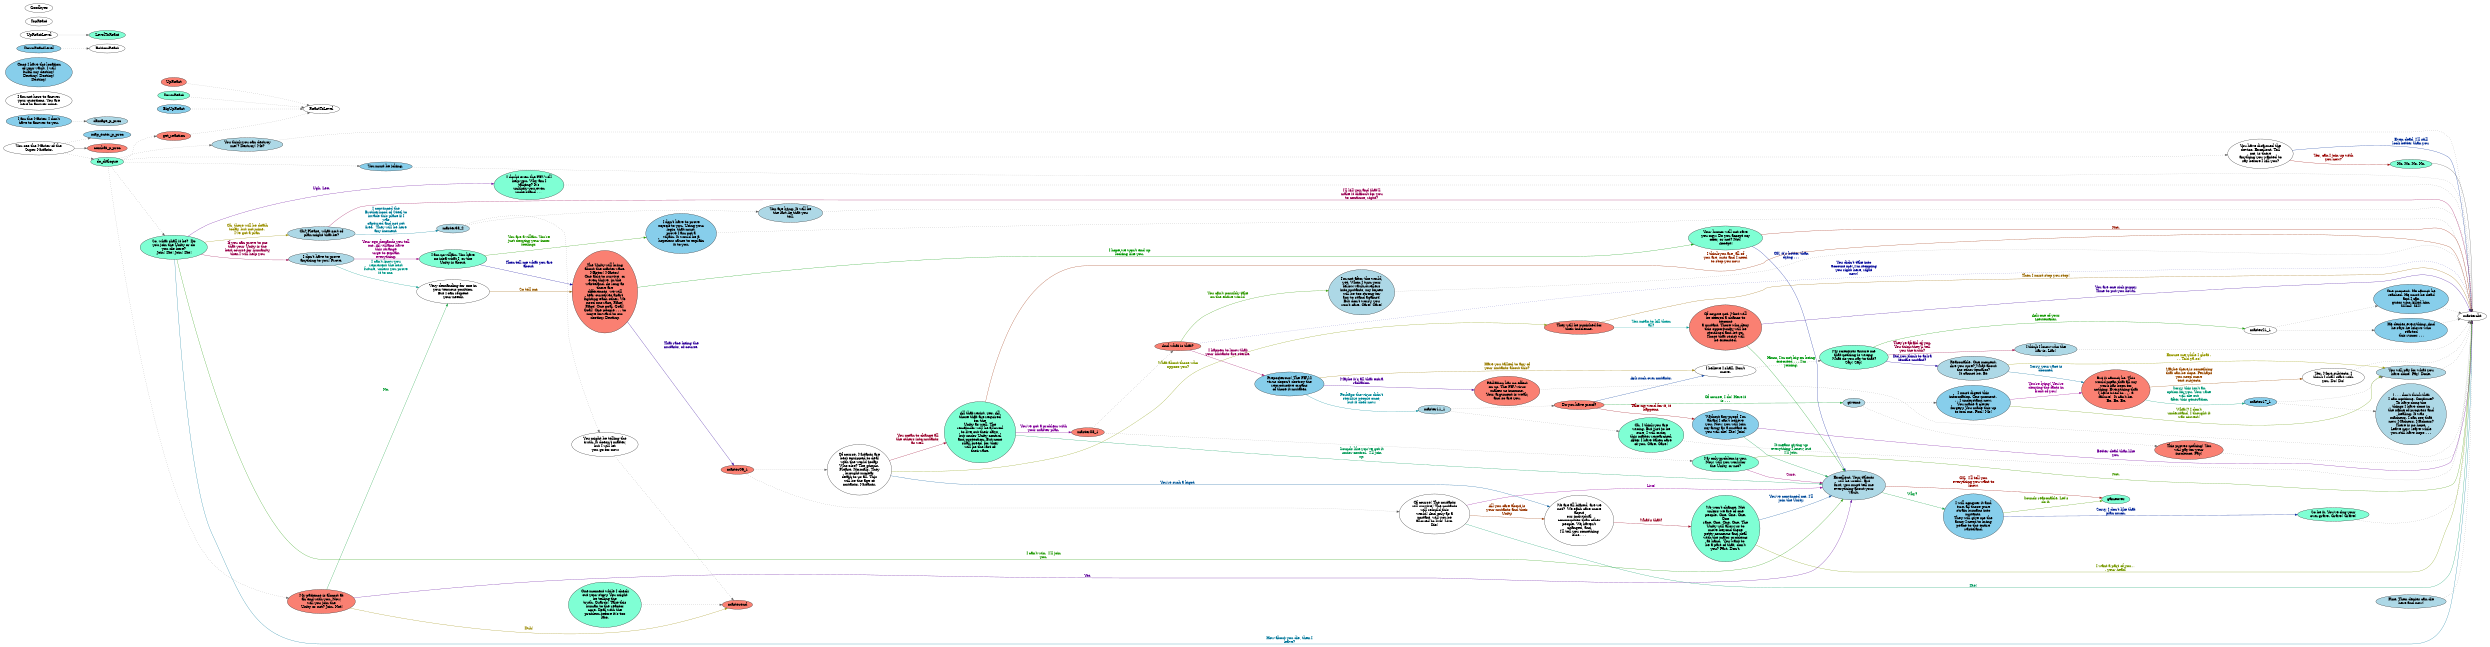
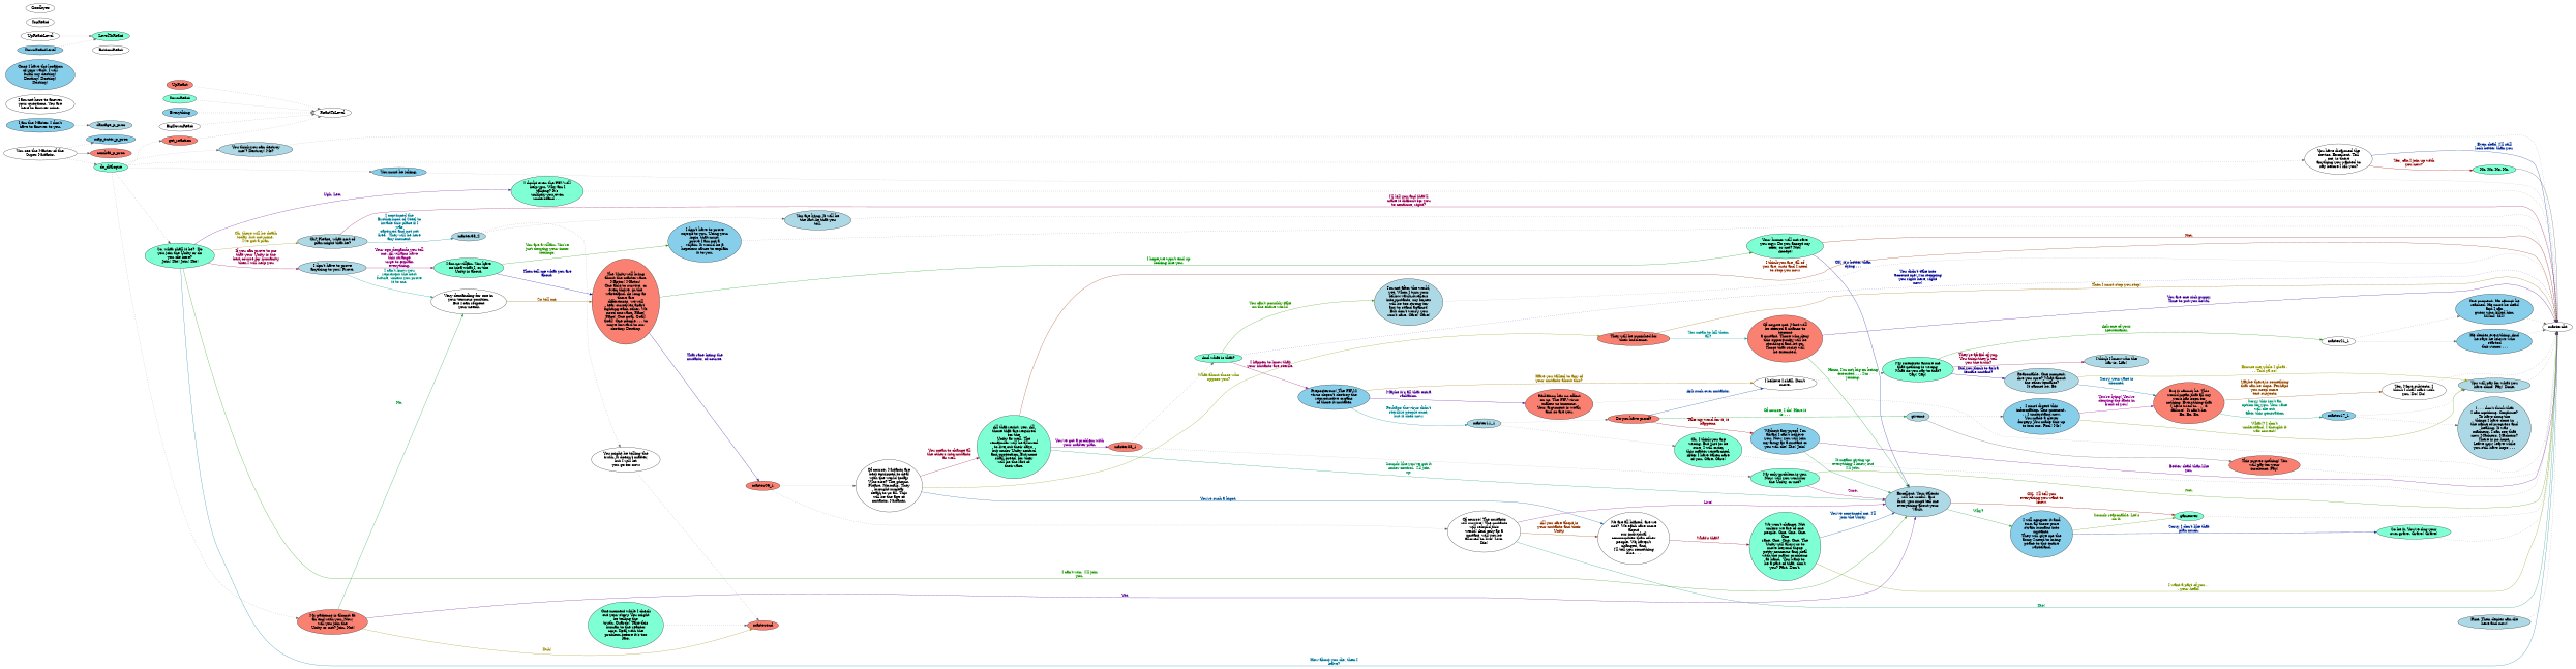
  digraph {
    rankdir=LR
    node [color="#000000" fillcolor=white style=filled]
    edge [color="#555555"]
    n1 [label="You see the Master of the\nSuper Mutants."]
    map_enter_p_proc [fillcolor=skyblue]
    combat_p_proc [fillcolor=salmon]
    do_dialogue [fillcolor=aquamarine]
    damage_p_proc [fillcolor=lightblue]
    get_reaction [fillcolor=salmon]
    n7 [fillcolor=lightblue label="You think you can destroy\nme!? Destroy! Me?"]
    n8 [label="You have disarmed the\ndevice. Excellent. Tell\nme, is there\nanything you wanted to\nsay before I kill you?"]
    n9 [fillcolor=skyblue label="You must be joking. "]
    n10 [fillcolor=salmon label="My patience is almost at\nan end with you. Now,\nwill you join the\n Unity or not? Join. Not!"]
    n11 [fillcolor=aquamarine label="So, what shall it be?  Do\nyou join the Unity or do\nyou die here?\n Join! Die! Join! Die!"]
    ReactToLevel
    mastercbt
    n14 [fillcolor=aquamarine label="No. No. No. No."]
    n15 [fillcolor=lightblue label="Excellent. Your talents\nwill be useful. But\nfirst, you must tell me\neverything about your\nVault."]
    n16 [label="Very demanding for one in\nyour tenuous position.\nBut I can respect\n your needs."]
    masterend [fillcolor=salmon]
    n18 [fillcolor=lightblue label="I don't have to prove\nanything to you! Prove."]
    n19 [fillcolor=lightblue label="Oh? Please, what sort of\nplan might that be?"]
    n20 [fillcolor=aquamarine label="I doubt even the FEV will\nhelp you. Why am I\ntalking? It's\nunlikely you even\nunderstand . . ."]
    gameover [fillcolor=aquamarine]
    giveme [fillcolor=lightblue]
    n23 [fillcolor=skyblue label="I must digest this\ninformation. One moment .\n. . I understand now.\nYou made a clever\nforgery. You made this up\nto fool me. Fool! Me!"]
    n24 [fillcolor=salmon label="This proves nothing! You\nwill pay for your\ninsolence. Pay!"]
    n25 [fillcolor=lightblue label="You will pay for what you\nhave done! Pay! Done."]
    n26 [fillcolor=salmon label="But it cannot be. This\nwould mean that all my\nwork has been for\nnothing. Everything that\nI have tried to . . . a\nfailure!  It can't be.\n Be. Be. Be."]
    master17_1 [fillcolor=skyblue]
    n28 [label="Yes. More subjects. I\nthink I shall start with\nyou. Do! Do!"]
    n29 [fillcolor=skyblue label="I will conquer it and\nturn all those pure\nstrain humans into\nmutants.\nThey will give me the\narmy I need to bring\npeace to the entire\nwasteland."]
    n30 [fillcolor=salmon label="The Unity will bring\nabout the master race.\nMaster! Master!\nOne able to survive, or\neven thrive, in the\nwasteland. As long as\nthere are\ndifferences, we will\ntear ourselves apart\nfighting each other. We\nneed one race. Race!\nRace! One goal. Goal!\nGoal! One people . . . to\nmove forward to our\ndestiny. Destiny."]
    n31 [fillcolor=aquamarine label="I am no villain. You have\nno idea what I, or the\nUnity is about."]
    master38_2 [fillcolor=lightblue]
    n33 [fillcolor=aquamarine label="So be it. You've dug your\nown grave. Grave! Grave!"]
    n34 [fillcolor=skyblue label="I don't have to prove\nmyself to you. Using your\nlogic, that must,\nprove I am not a\nvillain. It would be a\nhopeless cause to explain\nit to you."]
    n35 [fillcolor=lightblue label="You are lying. It will be\nthe last lie that you\ntell."]
    n36 [label="You might be telling the\ntruth. It doesn't matter,\nbut I will let\n you go for now."]
    master06_1 [fillcolor=salmon]
    n38 [fillcolor=aquamarine label="Your humor will not save\nyou now. Do you accept my\noffer, or not? Not!\n Accept!"]
    n39 [label="Of course. Mutants are\nbest equipped to deal\nwith the world today.\nWho else? The ghouls.\nPlease. Normals. They\nbrought nuclear\ndeath to us all. This\nwill be the age of\nmutants. Mutants."]
    n40 [label="Of course! The mutants\nwill survive! The mutants\nwill rebuild this\nworld! And only as a\nmutant, will you be\nallowed to live! Live.\nDie!"]
    n41 [fillcolor=aquamarine label="All that resist, yes. All\nthose that are required\nfor the\nUnity as well. The\nremainder will be allowed\nto live out their days,\nbut under Unity control\nand protection. But none\nshall breed, for they\nwill be the last of\ntheir race."]
    n42 [label="We are all biased, are we\nnot?  We each care more\nabout\nour individual\ncommunities than other\npeople. We haven't\nchanged, and\nI'll tell you something\nelse . . ."]
    n43 [fillcolor=salmon label="They will be punished for\ntheir insolence."]
    master08_1 [fillcolor=salmon]
    n45 [fillcolor=aquamarine label="We won't change. Not\nunless we are of one\npeople. One. One. One.\nOne\nrace. One. One. One. The\nUnity will allow us to\nmove beyond these\npetty concerns and deal\nwith the major problems\nat hand.  You want to\nbe a part of that, don't\nyou? Part. Don't."]
    n46 [fillcolor=salmon label="Of course not. Most will\nbe offered a chance to\nbecome\na mutant. Those who deny\nthis opportunity will be\nsterilized and let go.\nThose that resist will\nbe executed."]
-   n47 [fillcolor=salmon label="And what is that?"]
+   n47 [fillcolor=aquamarine label="And what is that?"]
    n48 [fillcolor=aquamarine label="My only problem is you.\nNow, will you work for\nthe Unity, or not?"]
    n49 [fillcolor=lightblue label="I'm not after the world,\nyet. When I turn your\nfellow vault-dwellers\ninto mutants, my forces\nwill be too strong for\nany to stand against!\nBut don't worry, you\nwon't care. Care! Care!"]
    n50 [fillcolor=skyblue label="Preposterous! The FEV-2\nvirus doesn't destroy the\nreproductive organs\n of those it mutates."]
    master11_1 [fillcolor=lightblue]
    n52 [label="I believe I shall. Don't\nmove."]
    n53 [fillcolor=salmon label="Radiation has no effect\non us. The FEV virus\nmakes us immune.\nYour argument is weak,\nand so are you."]
    n54 [fillcolor=salmon label="Do you have proof?"]
    n55 [fillcolor=aquamarine label="Oh, I think you are\nwrong. But just to be\nsure, I will order\nthis matter researched.\nAfter I have taken care\nof you. Care. Care!"]
    n56 [fillcolor=aquamarine label="My scientists assure me\nthat nothing is wrong.\nWhat do you say to that?\nSay! Say!"]
    n57 [fillcolor=skyblue label="Without any proof, I'm\nafraid I can't believe\nyou. Now, you will join\nmy army as a mutant or\nyou will die! Die! Join!"]
    n58 [fillcolor=lightblue label="Reasonable. One moment.\nAre you sure? What about\nthe other females?\n It cannot be. Be."]
    master21_1
    n60 [fillcolor=lightblue label="I think I know who the\nliar is. Liar!"]
    n61 [fillcolor=lightblue label="I . . . don't think that\nI can continue. Continue?\nTo have done the\nthings I have done in\nthe name of progress and\nhealing. It was\nmadness. I can see that\nnow. Madness. Madness?\nThere is no hope.\nLeave now, leave while\nyou still have hope . . ."]
    n62 [fillcolor=skyblue label="One moment. He cannot be\nreached. He must be dead\nand I can\nguess who killed him.\nKilled! Kill!"]
    n63 [fillcolor=skyblue label="He denies everything. And\nhe says he knows who\nstarted\n this rumor . . ."]
    n64 [fillcolor=aquamarine label="One moment while I check\nout your story. You might\nbe telling the\ntruth. Guards! Take this\nhuman to the reactor\ncore. Deal with the\nproblem before it's too\nlate."]
    n65 [fillcolor=lightblue label="Fine. Then denies can die\nhere and now!"]
    n66 [fillcolor=skyblue label="I am the Master. I don't\nhave to answer to you."]
    n67 [label="I am not here to answer\nyour questions. You are\nhere to answer mine."]
    n68 [fillcolor=skyblue label="Once I have the location\nof your vault, I will\nfulfill my destiny!\nDestiny! Destiny!\nDestiny!"]
    LevelToReact [fillcolor=aquamarine]
    UpReact [fillcolor=salmon]
    DownReact [fillcolor=aquamarine]
    BottomReact
    TopReact
-   BigUpReact [fillcolor=skyblue]
+   BigUpReact [fillcolor=skyblue label=Everything]
+   BigDownReact
    UpReactLevel
    DownReactLevel [fillcolor=skyblue]
    Goodbyes
    n1 -> map_enter_p_proc [style=dotted]
    n1 -> combat_p_proc [style=solid]
    n1 -> do_dialogue [style=dotted]
    do_dialogue -> get_reaction [style=dotted]
    do_dialogue -> n7 [style=dotted]
    do_dialogue -> n8 [style=dotted]
    do_dialogue -> n9 [style=dotted]
    do_dialogue -> n10 [style=dotted]
    do_dialogue -> n11 [style=dotted]
    get_reaction -> ReactToLevel [style=dotted]
    n7 -> mastercbt [style=dotted]
    n8 -> mastercbt [color="#002B99" fontcolor="#002B99" label="Even dead, I'll still\nlook better than you."]
    n8 -> n14 [color="#990200" fontcolor="#990200" label="Yes, can I join up with\nyou now?"]
    n9 -> mastercbt [style=dotted]
    n10 -> n15 [color="#5B0099" fontcolor="#5B0099" label="Yes."]
    n10 -> n16 [color="#00992E" fontcolor="#00992E" label="No."]
    n10 -> masterend [color="#998800" fontcolor="#998800" label="Duh!"]
    n11 -> mastercbt [color="#007699" fontcolor="#007699" label="How about you die, then I\nleave?"]
    n11 -> n15 [color="#1D9900" fontcolor="#1D9900" label="I can't win.  I'll join\nyou."]
    n11 -> n18 [color="#990049" fontcolor="#990049" label="If you can prove to me\nthat your Unity is the\nbest course for humanity,\n then I will help you."]
    n11 -> n19 [color="#998F00" fontcolor="#998F00" label="Oh, there will be death\ntoday, but not mine. \nI've got a plan."]
    n11 -> n20 [color="#630099" fontcolor="#630099" label="Ugh. Lee."]
    n14 -> mastercbt [style=solid]
    n15 -> gameover [color="#990900" fontcolor="#990900" label="OK.  I'll tell you\neverything you want to\nknow."]
    n15 -> n29 [color="#009936" fontcolor="#009936" label="Why?"]
    n16 -> n30 [color="#995C00" fontcolor="#995C00" label="So tell me."]
    n18 -> n16 [color="#009989" fontcolor="#009989" label="I can't know you\nrepresent the best\nfuture, unless you prove\nit to me."]
    n18 -> n31 [color="#99007D" fontcolor="#99007D" label="Your ego demands you tell\nme. All villains have\nthis strange\nurge to explain\neverything."]
    n19 -> mastercbt [color="#990051" fontcolor="#990051" label="I'll kill you and that'll\nmake it difficult for you\nto continue, right?"]
    n19 -> master38_2 [color="#007E99" fontcolor="#007E99" label="I convinced the\nBrotherhood of Steel to\ninvade this place if I\nwas\ncaptured and not set\nfree.  They will be here\nany moment."]
    n20 -> mastercbt [style=dotted]
    giveme -> n23 [style=dotted]
-   giveme -> n24 [style=dotted]
+   giveme -> n24 [style=solid]
    n23 -> n25 [color="#649900" fontcolor="#649900" label="What!? I don't\nunderstand, I thought it\nwas correct!"]
    n23 -> n26 [color="#990090" fontcolor="#990090" label="You're lying! You're\ndenying the facts in\nfront of you!"]
    n24 -> mastercbt [style=dotted]
    n25 -> mastercbt [style=dotted]
    n26 -> master17_1 [color="#009975" fontcolor="#009975" label="Sorry, this isn't an\noption for you. Your race\nwill die out\n after this generation."]
    n26 -> n28 [color="#994900" fontcolor="#994900" label="Maybe there is something\nthat can be done. Perhaps\nyou need more\n test subjects."]
    master17_1 -> n25 [style=dotted]
    master17_1 -> n61 [style=dotted]
    n28 -> mastercbt [style=dotted]
    n29 -> gameover [color="#509900" fontcolor="#509900" label="Sounds reasonable. Let's\ndo it."]
    n29 -> n33 [color="#002399" fontcolor="#002399" label="Sorry, I don't like that\nplan much."]
    n30 -> master06_1 [color="#2F0099" fontcolor="#2F0099" label="That race being the\nmutants, of course."]
    n30 -> n38 [color="#009903" fontcolor="#009903" label="I hope we won't end up\nlooking like you."]
    n31 -> n30 [color="#080099" fontcolor="#080099" label="Then tell me what you are\nabout."]
    n31 -> n34 [color="#249900" fontcolor="#249900" label="You are a villain. You're\njust denying your inner\nfeelings."]
    master38_2 -> n35 [style=dotted]
    master38_2 -> n36 [style=dotted]
    n33 -> mastercbt [style=dotted]
    n34 -> mastercbt [style=dotted]
    n35 -> mastercbt [style=dotted]
    n36 -> masterend [style=dotted]
    master06_1 -> n39 [style=dotted]
    master06_1 -> n40 [style=dotted]
    n38 -> mastercbt [color="#991500" fontcolor="#991500" label="Not."]
    n38 -> n15 [color="#001799" fontcolor="#001799" label="OK, it's better than\ndying . . ."]
    n39 -> n41 [color="#99002A" fontcolor="#99002A" label="You mean to change all\nthe others into mutants,\nas well."]
    n39 -> n42 [color="#005799" fontcolor="#005799" label="You're such a bigot."]
    n39 -> n43 [color="#839900" fontcolor="#839900" label="What about those who\noppose you?"]
    n40 -> mastercbt [color="#009962" fontcolor="#009962" label="Die!"]
    n40 -> n15 [color="#8E0099" fontcolor="#8E0099" label="Live!"]
    n40 -> n42 [color="#993500" fontcolor="#993500" label="All you care about is\nyour mutants and their\nUnity."]
    n41 -> mastercbt [color="#992900" fontcolor="#992900" label="I think you are, all of\nyou are, nuts and I need\nto stop you now."]
    n41 -> n15 [color="#009956" fontcolor="#009956" label="Sounds like you've got it\nunder control.  I'll join\nup."]
    n41 -> master08_1 [color="#820099" fontcolor="#820099" label="You've got a problem with\nyour master plan."]
    n42 -> n45 [color="#99001E" fontcolor="#99001E" label="What's that?"]
    n43 -> mastercbt [color="#996800" fontcolor="#996800" label="Then I must stop you stop!"]
    n43 -> n46 [color="#009995" fontcolor="#009995" label="You mean to kill them\nall?"]
    master08_1 -> n47 [style=dotted]
    master08_1 -> n48 [style=dotted]
    n45 -> mastercbt [color="#779900" fontcolor="#779900" label="I want a part of you . .\n. your head!"]
    n45 -> n15 [color="#004A99" fontcolor="#004A99" label="You've convinced me. I'll\njoin the Unity."]
    n46 -> mastercbt [color="#3B0099" fontcolor="#3B0099" label="You are one sick puppy.\nTime to put you down."]
    n46 -> n15 [color="#00990F" fontcolor="#00990F" label="Hmm, I'm not big on being\nexecuted . . . I'm\njoining."]
    n47 -> mastercbt [color="#000499" fontcolor="#000499" label="You didn't take into\naccount me! I'm stopping\nyou right here, right\nnow!" style=dotted]
    n47 -> n49 [color="#309900" fontcolor="#309900" label="You can't possibly take\non the entire world."]
    n47 -> n50 [color="#99005D" fontcolor="#99005D" label="I happen to know that\nyour mutants are sterile."]
    n48 -> mastercbt [color="#449900" fontcolor="#449900" label="Not."]
    n48 -> n15 [color="#990071" fontcolor="#990071" label="Sure."]
    n49 -> mastercbt [style=dotted]
    n50 -> master11_1 [color="#008A99" fontcolor="#008A99" label="Perhaps the virus didn't\nsterilize people once,\nbut it does now."]
    n50 -> n52 [color="#997C00" fontcolor="#997C00" label="Have you talked to any of\nyour mutants about this?"]
    n50 -> n53 [color="#4F0099" fontcolor="#4F0099" label="Maybe it's all that extra\nradiation."]
    master11_1 -> n54 [style=dotted]
    master11_1 -> n55 [style=dotted]
    n52 -> n56 [style=dotted]
    n53 -> mastercbt [style=dotted]
    n54 -> giveme [color="#009922" fontcolor="#009922" label="Of course, I do! Here it\nis . . ."]
    n54 -> n52 [color="#003799" fontcolor="#003799" label="Ask such own mutants."]
    n54 -> n57 [color="#99000A" fontcolor="#99000A" label="Take my word for it, it\nhappens."]
    n55 -> mastercbt [style=dotted]
    n56 -> n58 [color="#1C0099" fontcolor="#1C0099" label="Did you think to ask a\nfemale mutant?"]
    n56 -> master21_1 [color="#119900" fontcolor="#119900" label="Ask one of your\nLieutenants."]
    n56 -> n60 [color="#99003D" fontcolor="#99003D" label="They're afraid of you.\nYou think they'll tell\nyou the truth?"]
    n57 -> mastercbt [color="#6F0099" fontcolor="#6F0099" label="Better dead than like\nyou."]
    n57 -> n15 [color="#009942" fontcolor="#009942" label="It means giving up\neverything I know, but\nI'll join."]
    n58 -> n25 [color="#979900" fontcolor="#979900" label="Excuse me while I gloat .\n. . Told ya so!"]
    n58 -> n26 [color="#006A99" fontcolor="#006A99" label="Sorry, your race is\ndoomed."]
    master21_1 -> n62 [style=dotted]
    master21_1 -> n63 [style=dotted]
-   n60 -> mastercbt [style=dotted]
+   gameover -> mastercbt [style=dotted]
    n62 -> mastercbt [style=dotted]
    n63 -> mastercbt [style=dotted]
    n64 -> masterend [style=dotted]
    n65 -> mastercbt [style=dotted]
    n66 -> damage_p_proc [style=dotted]
    UpReact -> ReactToLevel [style=dotted]
    DownReact -> ReactToLevel [style=dotted]
    BigUpReact -> ReactToLevel [style=dotted]
+   BigDownReact -> ReactToLevel [style=dotted]
    UpReactLevel -> LevelToReact [style=dotted]
-   DownReactLevel -> BottomReact [style=dotted]
+   DownReactLevel -> LevelToReact [style=dotted]
  }
